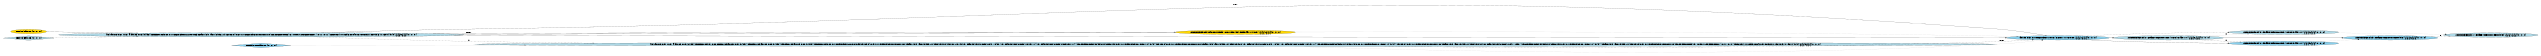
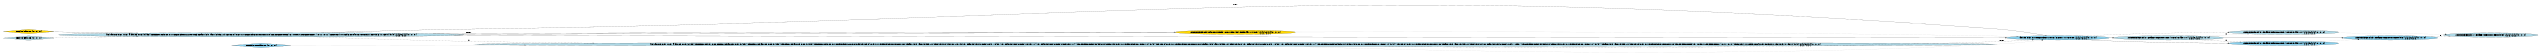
  digraph {
    rankdir=LR
    fontname="DejaVu Sans"
    node [fillcolor=lightblue shape=ellipse style=filled fontname="DejaVu Sans"]
    edge [style=solid arrowhead=onormal fontname="DejaVu Sans"]
-   n1 [fillcolor=gold label="testSimpleGroupBy['1', '0', '0']"]
+   n1 [fillcolor=gold label="testSimpleGroupBy['1', '0', '0']" shape=diamond]
    n2 [label="final GroupByQuery query = GroupByQuery.builder().setDataSource(QueryRunnerTestHelper.DATA_SOURCE).setGranularity(Granularities.ALL).setInterval(QueryRunnerTestHelper.FIRST_TO_THIRD).setAggregatorSpecs(new LongSumAggregatorFactory(\"rows\",\"rows\")).setContext(ImmutableMap.of(QueryContexts.TIMEOUT_KEY,TIMEOUT)).build()@@@3@@@['1', '1', '0']"]
    n3 [fillcolor=gold label="Assert.assertEquals(0,GroupByStrategyV2.countRequiredMergeBufferNum(query))@@@4@@@['0', '1', '0']"]
    n4 [label="final GroupByQuery query = GroupByQuery.builder().setDataSource(new QueryDataSource(GroupByQuery.builder().setDataSource(GroupByQuery.builder().setDataSource(GroupByQuery.builder().setDataSource(QueryRunnerTestHelper.DATA_SOURCE).setInterval(QueryRunnerTestHelper.FIRST_TO_THIRD).setGranularity(Granularities.ALL).setDimensions(Lists.newArrayList(new DefaultDimensionSpec(\"quality\",\"alias\"),new DefaultDimensionSpec(\"market\",null),new DefaultDimensionSpec(\"placement\",null))).setAggregatorSpecs(Collections.singletonList(QueryRunnerTestHelper.ROWS_COUNT)).build()).setInterval(QueryRunnerTestHelper.FIRST_TO_THIRD).setGranularity(Granularities.ALL).setDimensions(new DefaultDimensionSpec(\"quality\",\"alias\"),new DefaultDimensionSpec(\"market\",null)).setAggregatorSpecs(Collections.singletonList(QueryRunnerTestHelper.ROWS_COUNT)).build()).setInterval(QueryRunnerTestHelper.FIRST_TO_THIRD).setGranularity(Granularities.ALL).setDimensions(new DefaultDimensionSpec(\"quality\",\"alias\")).setAggregatorSpecs(Collections.singletonList(QueryRunnerTestHelper.ROWS_COUNT)).build())).setGranularity(Granularities.ALL).setInterval(QueryRunnerTestHelper.FIRST_TO_THIRD).setAggregatorSpecs(new LongSumAggregatorFactory(\"rows\",\"rows\")).setContext(ImmutableMap.of(QueryContexts.TIMEOUT_KEY,TIMEOUT)).build()@@@3@@@['0', '0', '1']"]
    n5 [fillcolor=skyblue label="GroupByQueryRunnerTestHelper.runQuery(FACTORY,runner,query)@@@4@@@['1', '1', '1']"]
    n6 [label="Assert.assertEquals(4,MERGE_BUFFER_POOL.getPoolSize())@@@7@@@['0', '1', '0']"]
    n7 [fillcolor=skyblue label="Assert.assertEquals(0,MERGE_BUFFER_POOL.getMinRemainBufferNum())@@@5@@@['0', '0', '1']"]
    n8 [fillcolor=skyblue label="Assert.assertEquals(3,MERGE_BUFFER_POOL.getPoolSize())@@@6@@@['1', '0', '1']"]
    n9 [label="Assert.assertEquals(3,MERGE_BUFFER_POOL.getMinRemainBufferNum())@@@6@@@['0', '1', '0']"]
    n10 [label="testSimpleGroupBy['0', '1', '0']" shape=diamond]
    n11 [fillcolor=skyblue label="testTripleNestedGroupBy['0', '0', '1']" shape=diamond]
    n12 [label="Assert.assertEquals(2,MERGE_BUFFER_POOL.getMinRemainBufferNum())@@@5@@@['1', '0', '0']"]
    n1 -> n2
    n2 -> n3 [label=query]
    n2 -> n3
    n2 -> n4 [label=0 style=dashed]
    n2 -> n5 [arrowhead=diamond]
    n2 -> n5 [label=query]
    n3 -> n5 [style=dotted]
    n4 -> n5 [style=dotted arrowhead=diamond]
    n4 -> n5 [label=query style=dashed arrowhead=diamond]
    n5 -> n7 [arrowhead=diamond]
    n5 -> n9 [style=dashed arrowhead=diamond]
    n5 -> n12 [arrowhead=diamond]
    n7 -> n8 [style=dotted arrowhead=diamond]
    n8 -> n6 [label=0 style=dashed]
    n9 -> n6 [style=dotted arrowhead=diamond]
    n10 -> n2 [style=dashed]
    n11 -> n4 [style=dotted]
    n12 -> n7 [label=0 style=dashed]
    n12 -> n8 [arrowhead=diamond]
    n12 -> n9 [label=0 style=dotted]
  }
